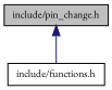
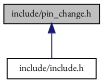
  digraph {
    fontname="EB Garamond"
    node [color=black fontname="EB Garamond" fontsize=10 shape=record style=filled]
    n1 [fillcolor=grey75 fontcolor=black height=0.2 label="include/pin_change.h" width=0.4]
-   n2 [fillcolor=white height=0.2 label="include/functions.h" width=0.4]
+   n2 [fillcolor=white height=0.2 label="include/include.h" width=0.4]
    n1 -> n2 [color=midnightblue dir=back fontname="EB Garamond" fontsize=10 labelfontname=Helvetica labelfontsize=10 style=solid]
  }
